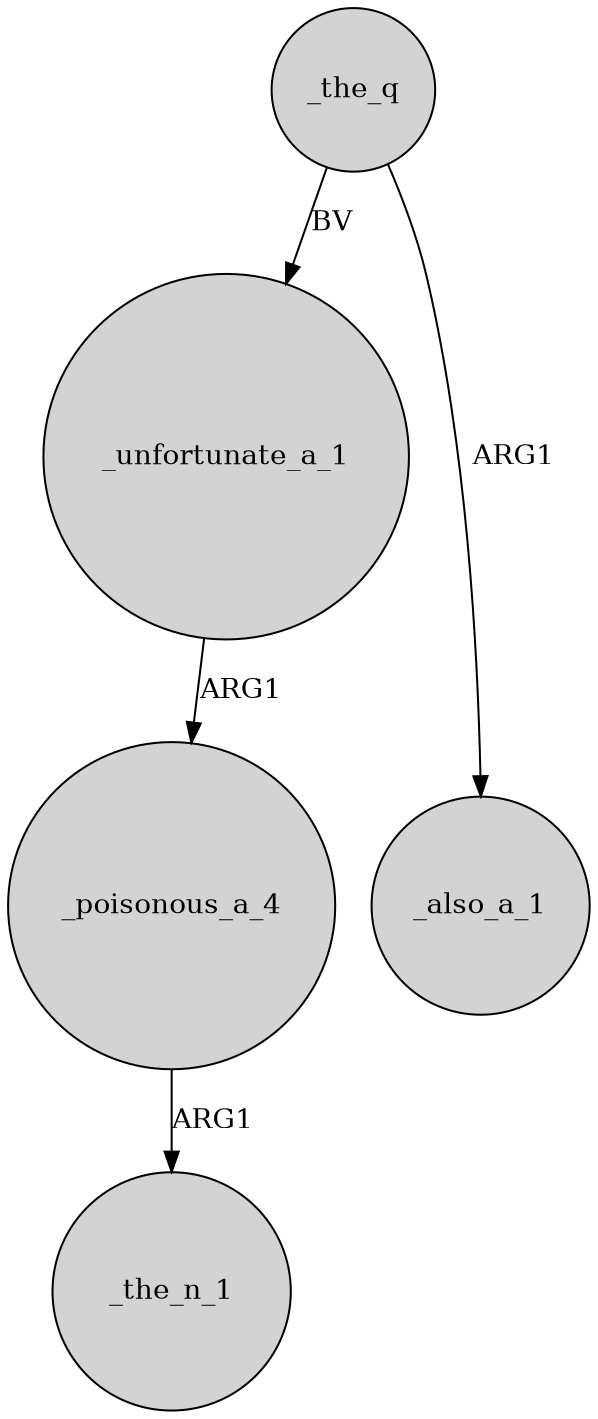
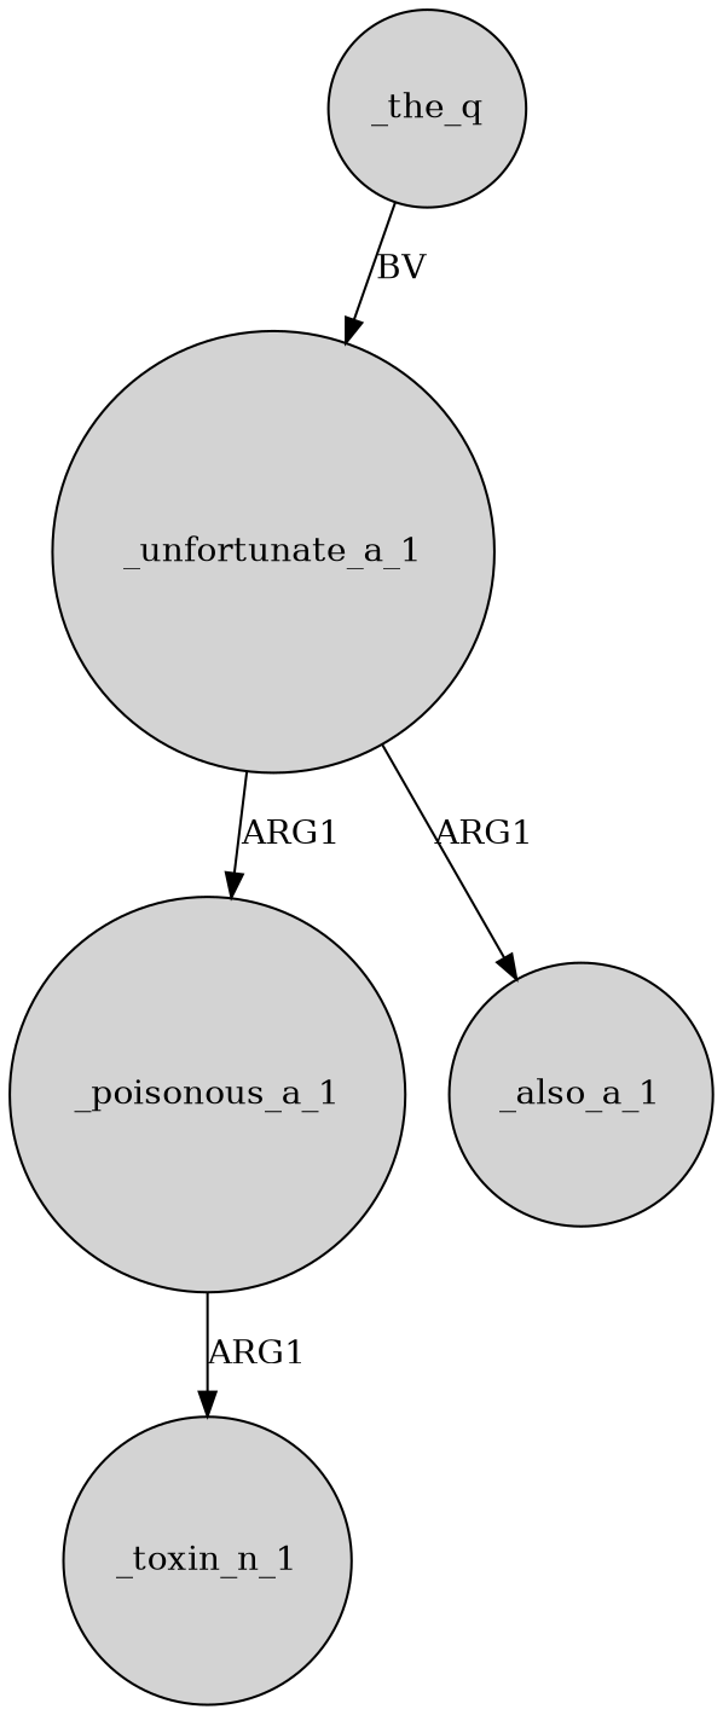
  digraph {
    node [shape=circle style=filled]
    _the_q
    _unfortunate_a_1
    _also_a_1
-   _poisonous_a_1 [label=_poisonous_a_4]
-   _toxin_n_1 [label=_the_n_1]
+   _poisonous_a_1
+   _toxin_n_1
    _the_q -> _unfortunate_a_1 [label=BV]
-   _the_q -> _also_a_1 [label=ARG1]
+   _unfortunate_a_1 -> _also_a_1 [label=ARG1]
    _unfortunate_a_1 -> _poisonous_a_1 [label=ARG1]
    _poisonous_a_1 -> _toxin_n_1 [label=ARG1]
  }
